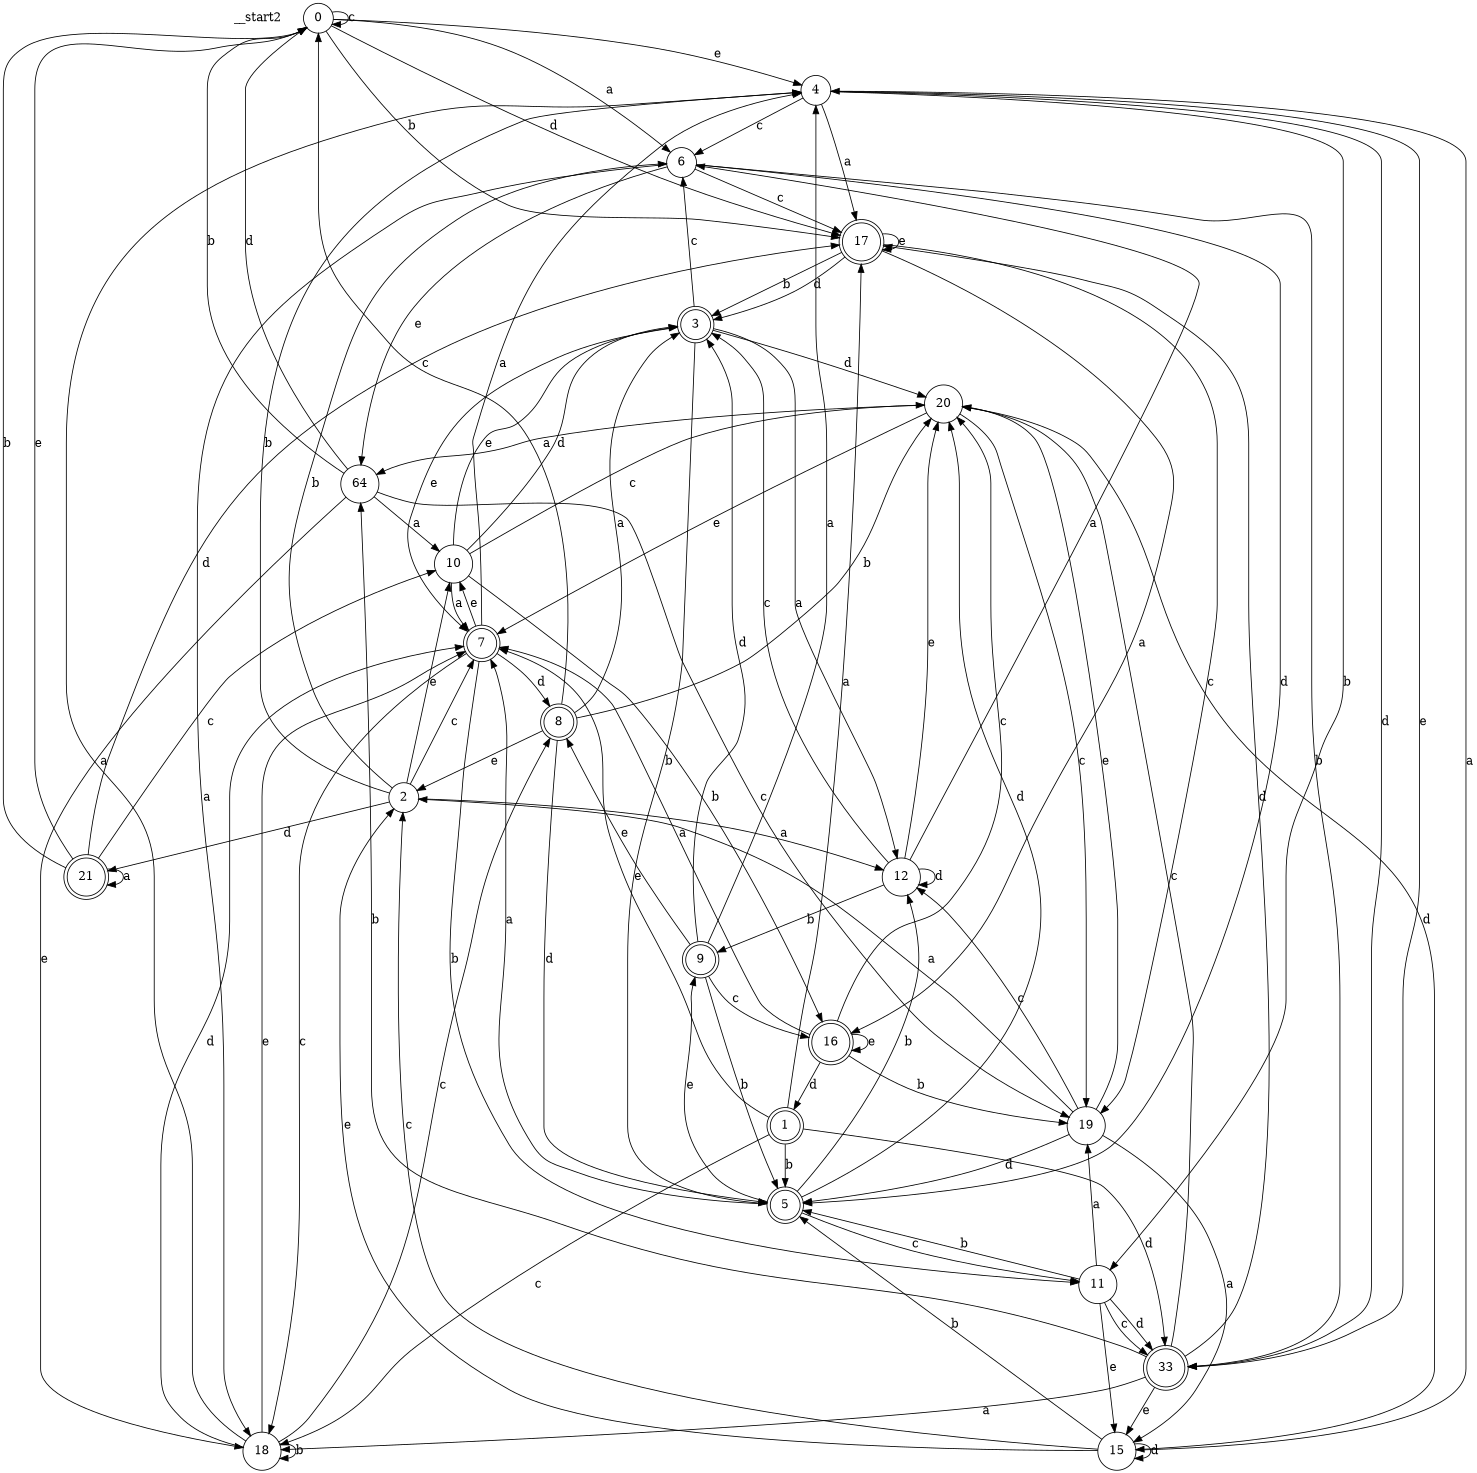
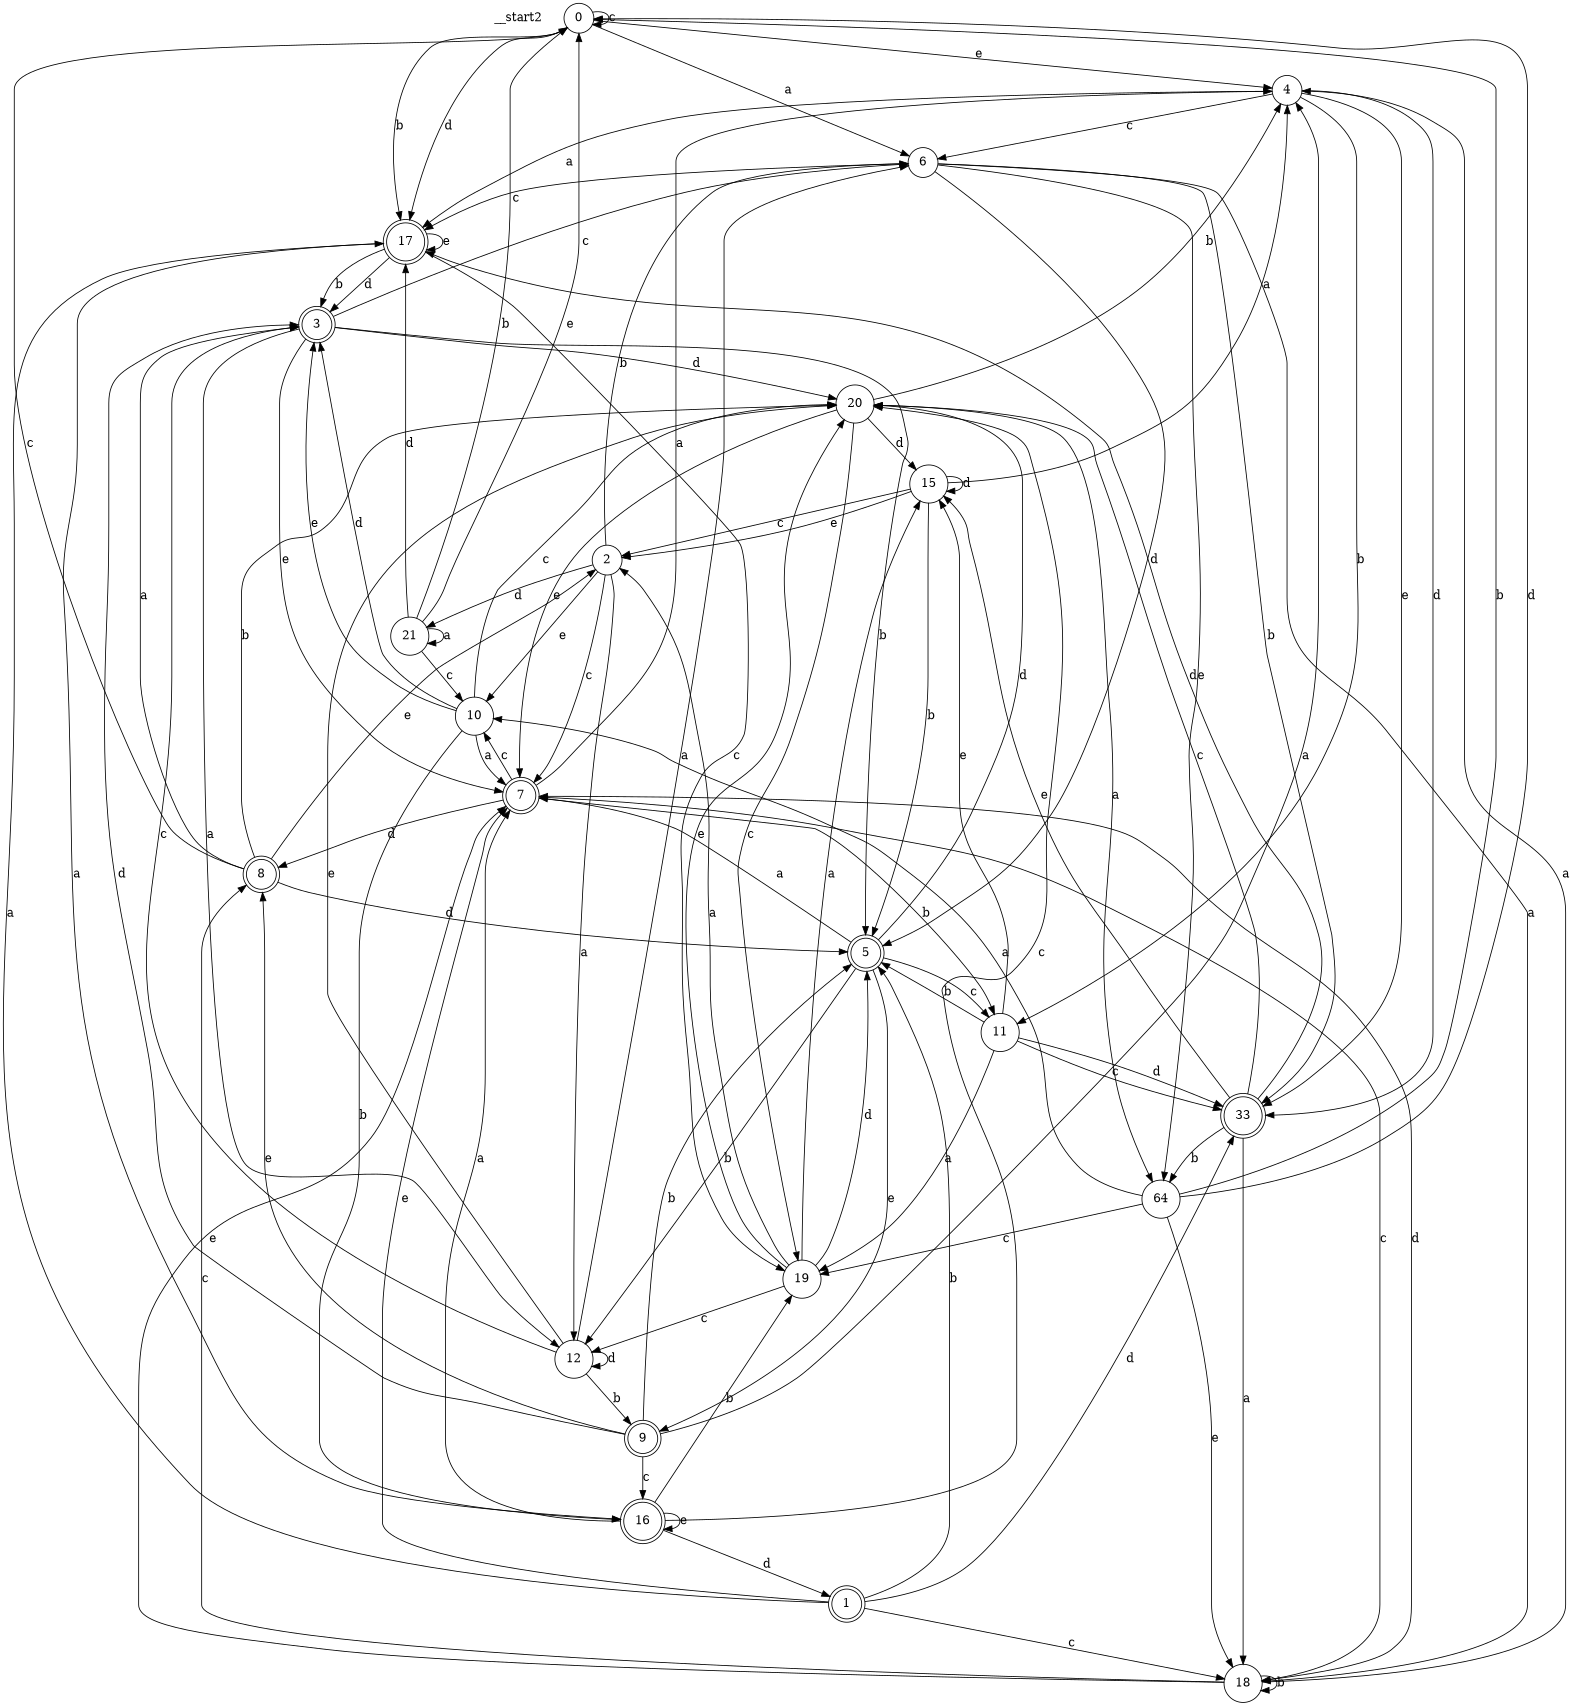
  digraph {
    rankdir=TB
    node [shape=circle color=black fillcolor=white style="rounded,filled"]
    n1 [label=__start2 shape=none color="" fillcolor="" style=""]
    n2 [label=0 style=filled]
    n3 [label=4 style=filled]
    n4 [label=6 style=filled]
    n5 [label=17 shape=doublecircle]
    n6 [label=33 shape=doublecircle]
    n7 [label=11 style=filled]
    n8 [label=5 shape=doublecircle]
    n9 [label=18 style=filled]
    n10 [label=64 style=filled]
    n11 [label=3 shape=doublecircle]
    n12 [label=16 shape=doublecircle]
    n13 [label=19 style=filled]
    n14 [label=1 shape=doublecircle]
    n15 [label=7 shape=doublecircle]
    n16 [label=12 style=filled]
    n17 [label=20 style=filled]
    n18 [label=9 shape=doublecircle]
    n19 [label=10]
    n20 [label=8 shape=doublecircle]
    n21 [label=15]
    n22 [label=2 style=filled]
-   n23 [label=21 shape=doublecircle]
+   n23 [label=21]
    n2 -> n2 [label=c]
    n2 -> n3 [label=e]
    n2 -> n4 [label=a]
    n2 -> n5 [label=b]
    n2 -> n5 [label=d]
    n3 -> n4 [label=c]
    n3 -> n5 [label=a]
    n3 -> n6 [label=d]
    n3 -> n6 [label=e]
    n3 -> n7 [label=b]
    n4 -> n5 [label=c]
    n4 -> n6 [label=b]
    n4 -> n8 [label=d]
    n4 -> n9 [label=a]
    n4 -> n10 [label=e]
    n5 -> n5 [label=e]
    n5 -> n11 [label=b]
    n5 -> n11 [label=d]
    n5 -> n12 [label=a]
    n5 -> n13 [label=c]
    n6 -> n5 [label=d]
    n6 -> n9 [label=a]
    n6 -> n10 [label=b]
    n6 -> n17 [label=c]
    n6 -> n21 [label=e]
    n7 -> n6 [label=c]
    n7 -> n6 [label=d]
    n7 -> n8 [label=b]
    n7 -> n13 [label=a]
    n7 -> n21 [label=e]
    n8 -> n7 [label=c]
    n8 -> n15 [label=a]
    n8 -> n16 [label=b]
    n8 -> n17 [label=d]
    n8 -> n18 [label=e]
    n9 -> n3 [label=a]
    n9 -> n9 [label=b]
    n9 -> n15 [label=d]
    n9 -> n15 [label=e]
    n9 -> n20 [label=c]
    n10 -> n2 [label=b]
    n10 -> n2 [label=d]
    n10 -> n9 [label=e]
    n10 -> n13 [label=c]
    n10 -> n19 [label=a]
    n11 -> n4 [label=c]
    n11 -> n8 [label=b]
    n11 -> n15 [label=e]
    n11 -> n16 [label=a]
    n11 -> n17 [label=d]
    n12 -> n12 [label=e]
    n12 -> n13 [label=b]
    n12 -> n14 [label=d]
    n12 -> n15 [label=a]
    n12 -> n17 [label=c]
    n13 -> n8 [label=d]
    n13 -> n16 [label=c]
    n13 -> n17 [label=e]
    n13 -> n21 [label=a]
    n13 -> n22 [label=a]
    n14 -> n5 [label=a]
    n14 -> n6 [label=d]
    n14 -> n8 [label=b]
    n14 -> n9 [label=c]
    n14 -> n15 [label=e]
    n15 -> n3 [label=a]
    n15 -> n7 [label=b]
    n15 -> n9 [label=c]
-   n15 -> n19 [label=e]
+   n15 -> n19 [label=c]
    n15 -> n20 [label=d]
    n16 -> n4 [label=a]
    n16 -> n11 [label=c]
    n16 -> n16 [label=d]
    n16 -> n17 [label=e]
    n16 -> n18 [label=b]
-   n22 -> n3 [label=b]
+   n17 -> n3 [label=b]
    n17 -> n10 [label=a]
    n17 -> n13 [label=c]
    n17 -> n15 [label=e]
    n17 -> n21 [label=d]
    n18 -> n3 [label=a]
    n18 -> n8 [label=b]
    n18 -> n11 [label=d]
    n18 -> n12 [label=c]
    n18 -> n20 [label=e]
    n19 -> n11 [label=d]
    n19 -> n11 [label=e]
    n19 -> n12 [label=b]
    n19 -> n15 [label=a]
    n19 -> n17 [label=c]
    n20 -> n2 [label=c]
    n20 -> n8 [label=d]
    n20 -> n11 [label=a]
    n20 -> n17 [label=b]
    n20 -> n22 [label=e]
    n21 -> n3 [label=a]
    n21 -> n8 [label=b]
    n21 -> n21 [label=d]
    n21 -> n22 [label=c]
    n21 -> n22 [label=e]
    n22 -> n4 [label=b]
    n22 -> n15 [label=c]
    n22 -> n16 [label=a]
    n22 -> n19 [label=e]
    n22 -> n23 [label=d]
    n23 -> n2 [label=b]
    n23 -> n2 [label=e]
    n23 -> n5 [label=d]
    n23 -> n19 [label=c]
    n23 -> n23 [label=a]
  }
